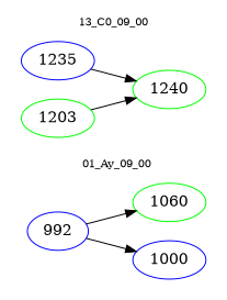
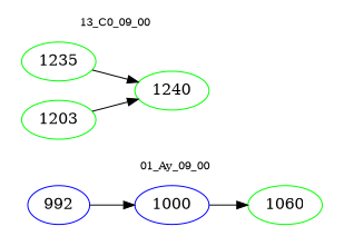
  digraph {
    rankdir=LR
    node [color=blue]
    edge [color=black]
    n1 [label=992]
    n2 [label=1000]
    n3 [color=green label=1060]
-   n4 [label=1235]
+   n4 [color=green label=1235]
    n5 [color=green label=1203]
    n6 [color=green label=1240]
    subgraph cluster_1 {
      color=white
      fontsize=10
      label="01_Ay_09_00"
      n1
      n2
      n3
    }
    subgraph cluster_2 {
      color=white
      fontsize=10
      label="13_C0_09_00"
      n4
      n5
      n6
    }
    n1 -> n2
-   n1 -> n3
+   n2 -> n3
    n4 -> n6
    n5 -> n6
  }
